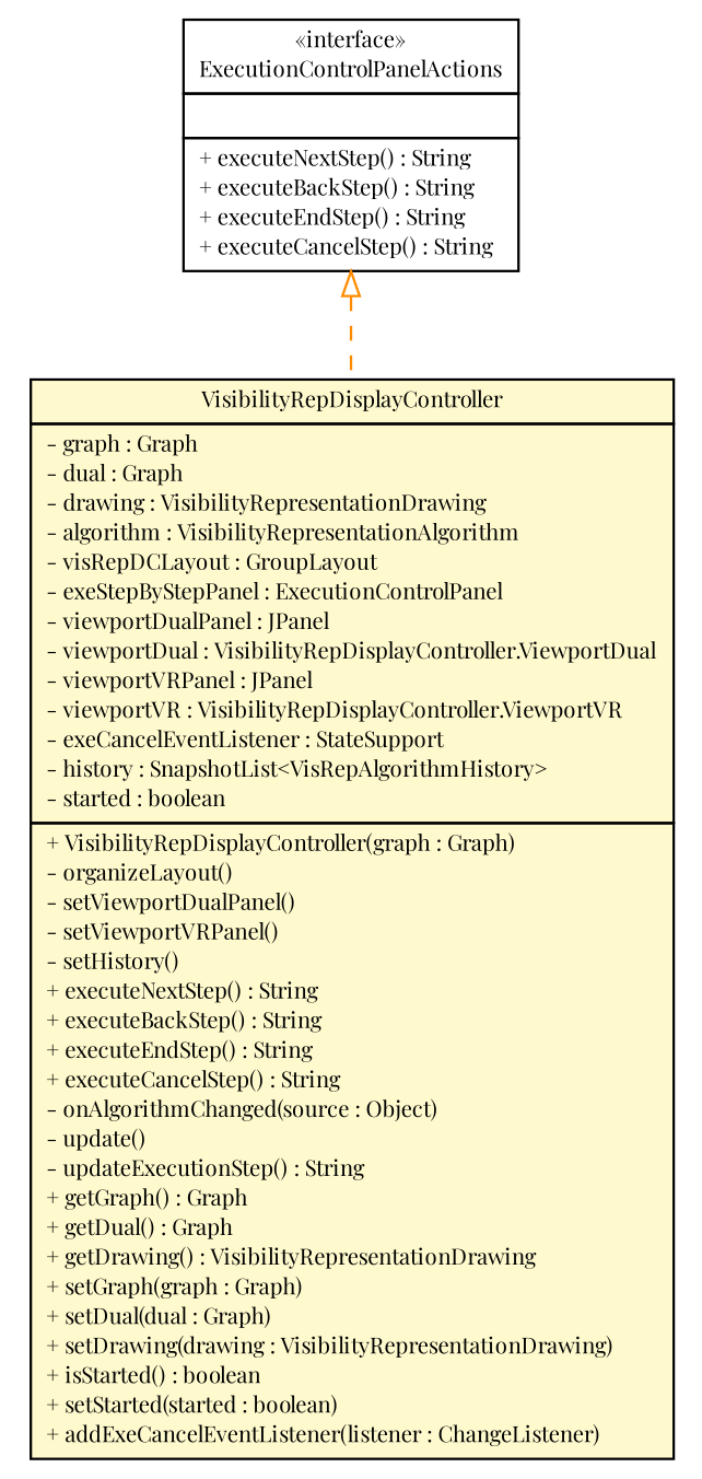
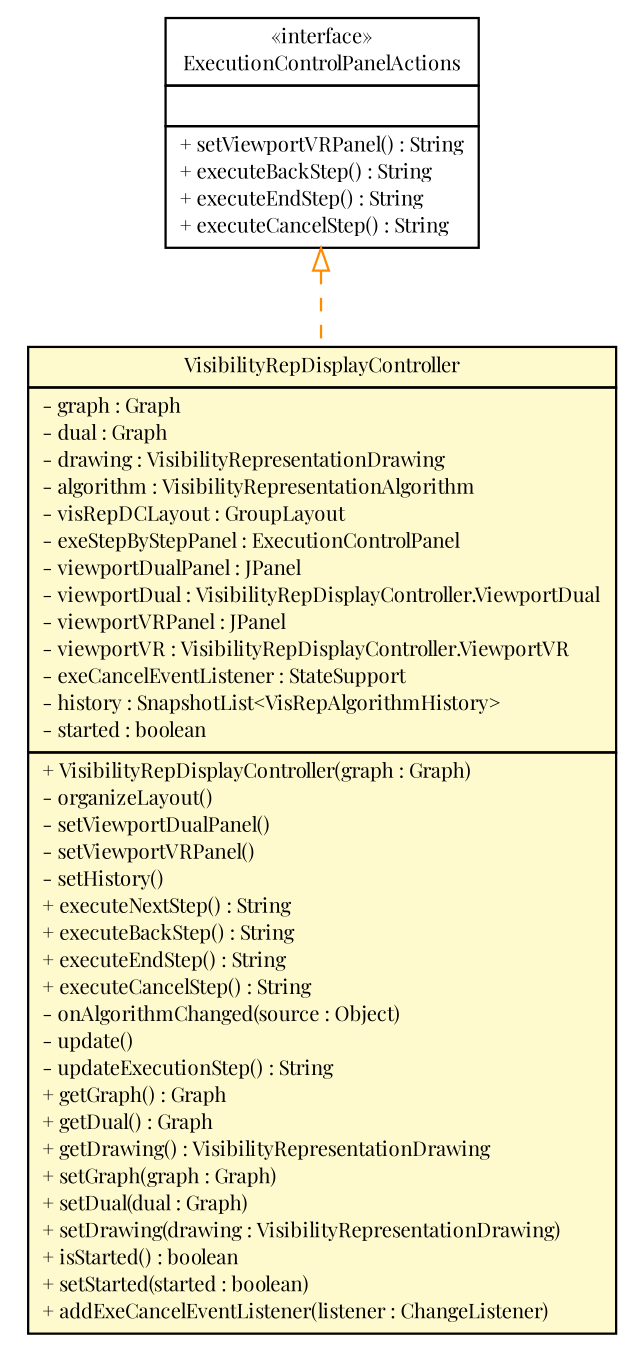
  digraph {
    nodesep=0.25
    ranksep=0.5
    fontname="Playfair Display"
    node [fontcolor=black fontname="Playfair Display" fontsize=9.0 shape=plaintext]
    n1 [label=<<table title="pfc.controllers.algorithms.VisibilityRepDisplayController" border="0" cellborder="1" cellspacing="0" cellpadding="2" port="p" bgcolor="lemonChiffon" href="./VisibilityRepDisplayController.html"> 		<tr><td><table border="0" cellspacing="0" cellpadding="1"> <tr><td align="center" balign="center"> VisibilityRepDisplayController </td></tr> 		</table></td></tr> 		<tr><td><table border="0" cellspacing="0" cellpadding="1"> <tr><td align="left" balign="left"> - graph : Graph </td></tr> <tr><td align="left" balign="left"> - dual : Graph </td></tr> <tr><td align="left" balign="left"> - drawing : VisibilityRepresentationDrawing </td></tr> <tr><td align="left" balign="left"> - algorithm : VisibilityRepresentationAlgorithm </td></tr> <tr><td align="left" balign="left"> - visRepDCLayout : GroupLayout </td></tr> <tr><td align="left" balign="left"> - exeStepByStepPanel : ExecutionControlPanel </td></tr> <tr><td align="left" balign="left"> - viewportDualPanel : JPanel </td></tr> <tr><td align="left" balign="left"> - viewportDual : VisibilityRepDisplayController.ViewportDual </td></tr> <tr><td align="left" balign="left"> - viewportVRPanel : JPanel </td></tr> <tr><td align="left" balign="left"> - viewportVR : VisibilityRepDisplayController.ViewportVR </td></tr> <tr><td align="left" balign="left"> - exeCancelEventListener : StateSupport </td></tr> <tr><td align="left" balign="left"> - history : SnapshotList&lt;VisRepAlgorithmHistory&gt; </td></tr> <tr><td align="left" balign="left"> - started : boolean </td></tr> 		</table></td></tr> 		<tr><td><table border="0" cellspacing="0" cellpadding="1"> <tr><td align="left" balign="left"> + VisibilityRepDisplayController(graph : Graph) </td></tr> <tr><td align="left" balign="left"> - organizeLayout() </td></tr> <tr><td align="left" balign="left"> - setViewportDualPanel() </td></tr> <tr><td align="left" balign="left"> - setViewportVRPanel() </td></tr> <tr><td align="left" balign="left"> - setHistory() </td></tr> <tr><td align="left" balign="left"> + executeNextStep() : String </td></tr> <tr><td align="left" balign="left"> + executeBackStep() : String </td></tr> <tr><td align="left" balign="left"> + executeEndStep() : String </td></tr> <tr><td align="left" balign="left"> + executeCancelStep() : String </td></tr> <tr><td align="left" balign="left"> - onAlgorithmChanged(source : Object) </td></tr> <tr><td align="left" balign="left"> - update() </td></tr> <tr><td align="left" balign="left"> - updateExecutionStep() : String </td></tr> <tr><td align="left" balign="left"> + getGraph() : Graph </td></tr> <tr><td align="left" balign="left"> + getDual() : Graph </td></tr> <tr><td align="left" balign="left"> + getDrawing() : VisibilityRepresentationDrawing </td></tr> <tr><td align="left" balign="left"> + setGraph(graph : Graph) </td></tr> <tr><td align="left" balign="left"> + setDual(dual : Graph) </td></tr> <tr><td align="left" balign="left"> + setDrawing(drawing : VisibilityRepresentationDrawing) </td></tr> <tr><td align="left" balign="left"> + isStarted() : boolean </td></tr> <tr><td align="left" balign="left"> + setStarted(started : boolean) </td></tr> <tr><td align="left" balign="left"> + addExeCancelEventListener(listener : ChangeListener) </td></tr> 		</table></td></tr> 		</table>>]
-   n2 [label=<<table title="pfc.controllers.algorithms.ExecutionControlPanelActions" border="0" cellborder="1" cellspacing="0" cellpadding="2" port="p" href="./ExecutionControlPanelActions.html"> 		<tr><td><table border="0" cellspacing="0" cellpadding="1"> <tr><td align="center" balign="center"> &#171;interface&#187; </td></tr> <tr><td align="center" balign="center"> ExecutionControlPanelActions </td></tr> 		</table></td></tr> 		<tr><td><table border="0" cellspacing="0" cellpadding="1"> <tr><td align="left" balign="left">  </td></tr> 		</table></td></tr> 		<tr><td><table border="0" cellspacing="0" cellpadding="1"> <tr><td align="left" balign="left"> + executeNextStep() : String </td></tr> <tr><td align="left" balign="left"> + executeBackStep() : String </td></tr> <tr><td align="left" balign="left"> + executeEndStep() : String </td></tr> <tr><td align="left" balign="left"> + executeCancelStep() : String </td></tr> 		</table></td></tr> 		</table>>]
+   n2 [label=<<table title="pfc.controllers.algorithms.ExecutionControlPanelActions" border="0" cellborder="1" cellspacing="0" cellpadding="2" port="p" href="./ExecutionControlPanelActions.html"> 		<tr><td><table border="0" cellspacing="0" cellpadding="1"> <tr><td align="center" balign="center"> &#171;interface&#187; </td></tr> <tr><td align="center" balign="center"> ExecutionControlPanelActions </td></tr> 		</table></td></tr> 		<tr><td><table border="0" cellspacing="0" cellpadding="1"> <tr><td align="left" balign="left">  </td></tr> 		</table></td></tr> 		<tr><td><table border="0" cellspacing="0" cellpadding="1"> <tr><td align="left" balign="left"> + setViewportVRPanel() : String </td></tr> <tr><td align="left" balign="left"> + executeBackStep() : String </td></tr> <tr><td align="left" balign="left"> + executeEndStep() : String </td></tr> <tr><td align="left" balign="left"> + executeCancelStep() : String </td></tr> 		</table></td></tr> 		</table>>]
    n2 -> n1 [arrowtail=empty dir=back fontname="Playfair Display" fontsize=10 headport=p labelfontname=arial labelfontsize=10 style=dashed tailport=p color=darkorange]
  }
